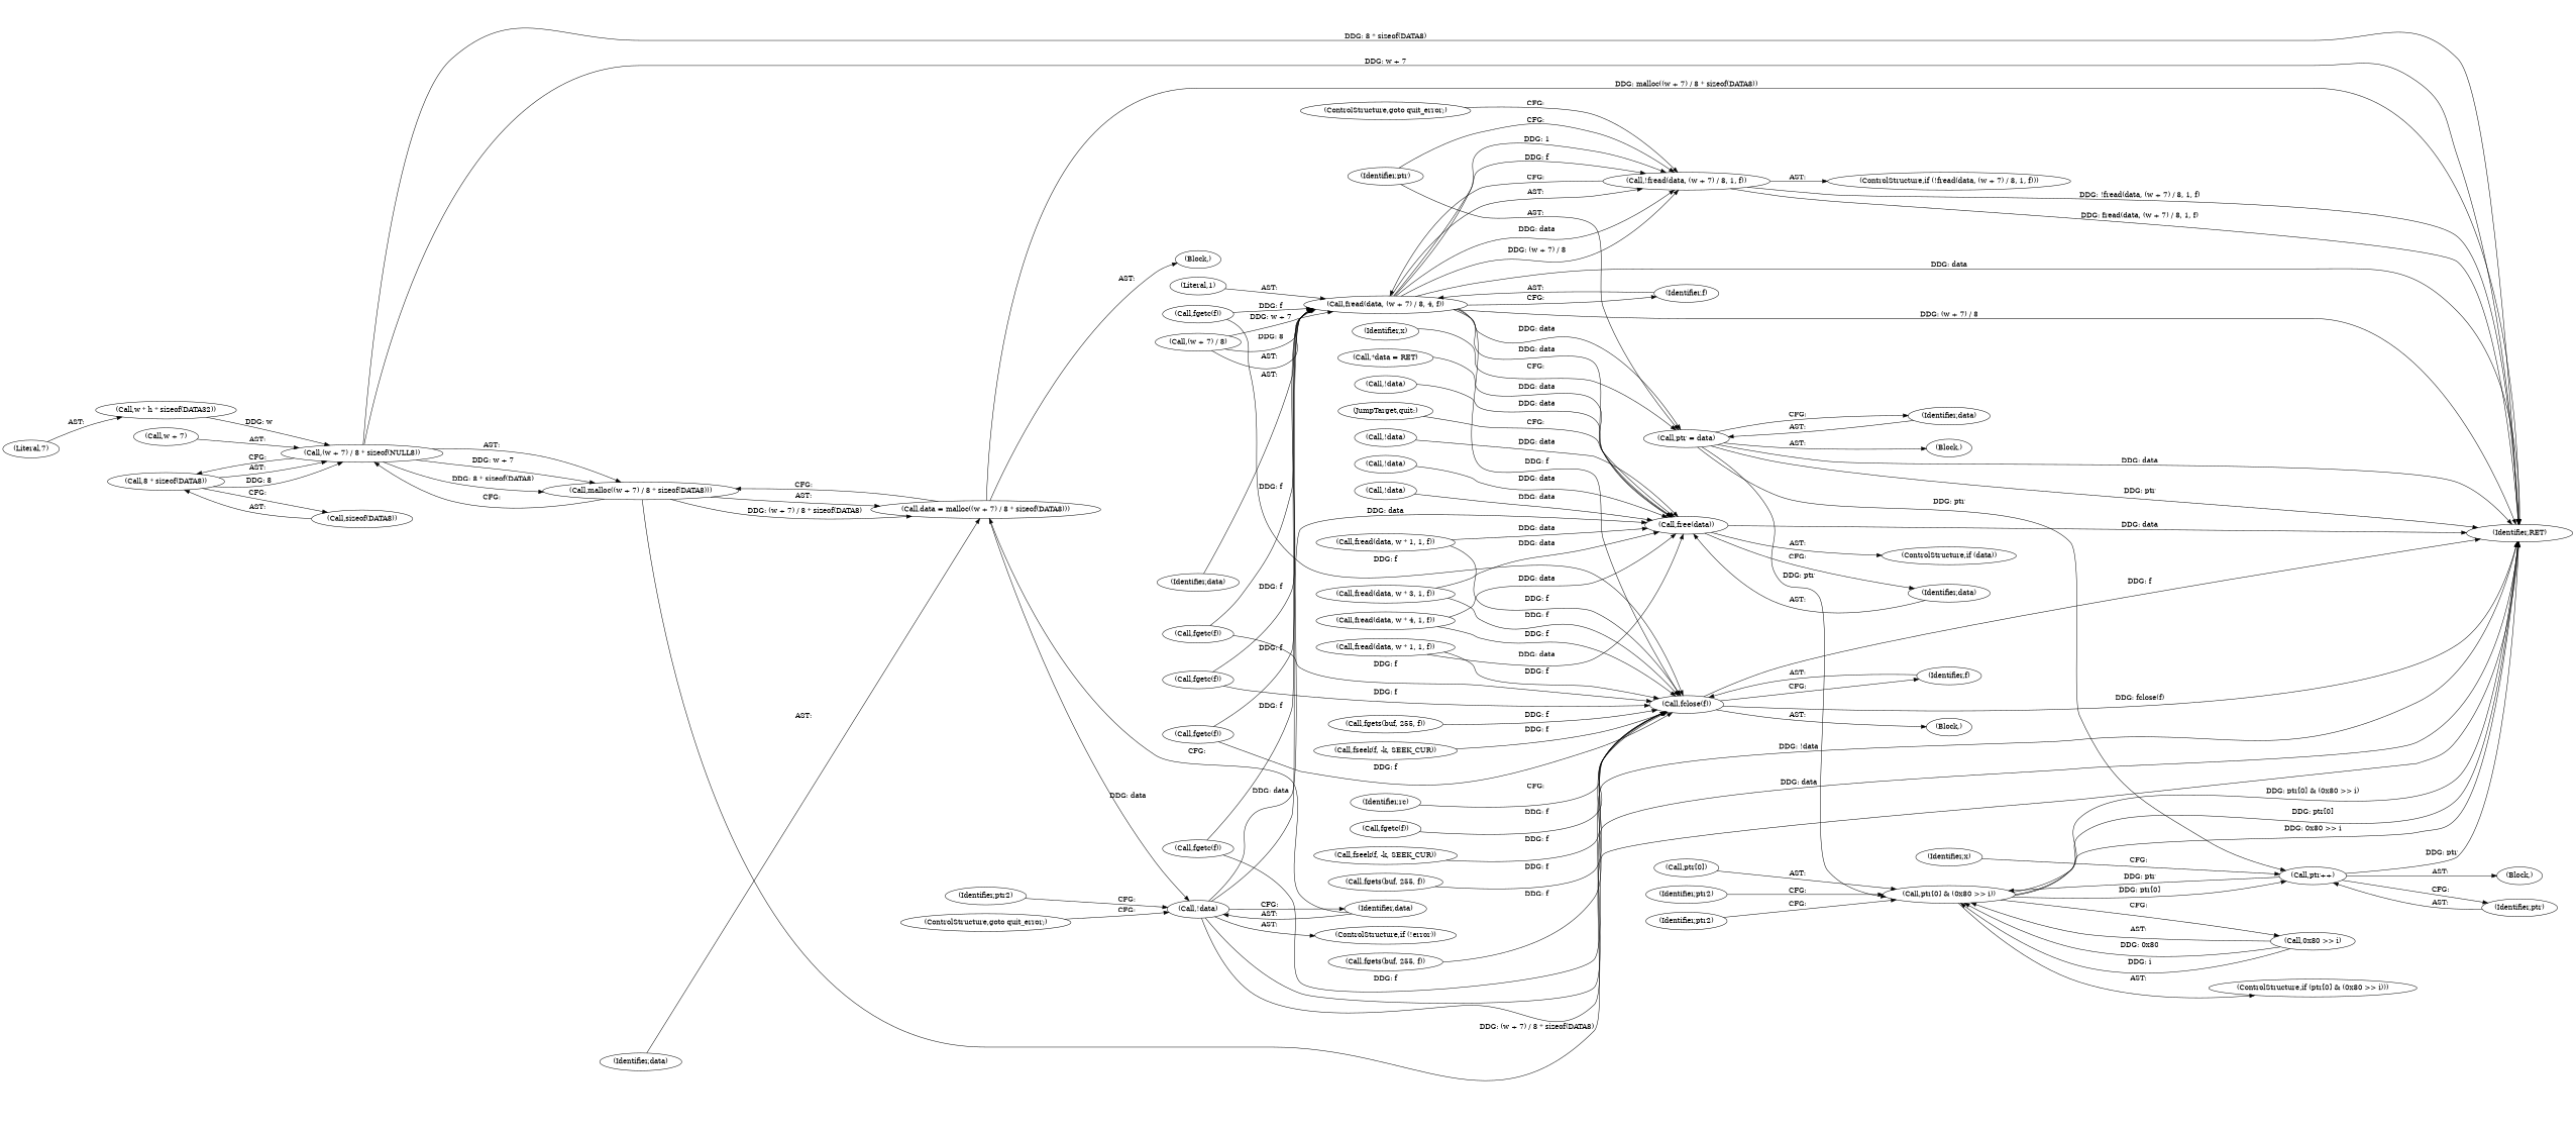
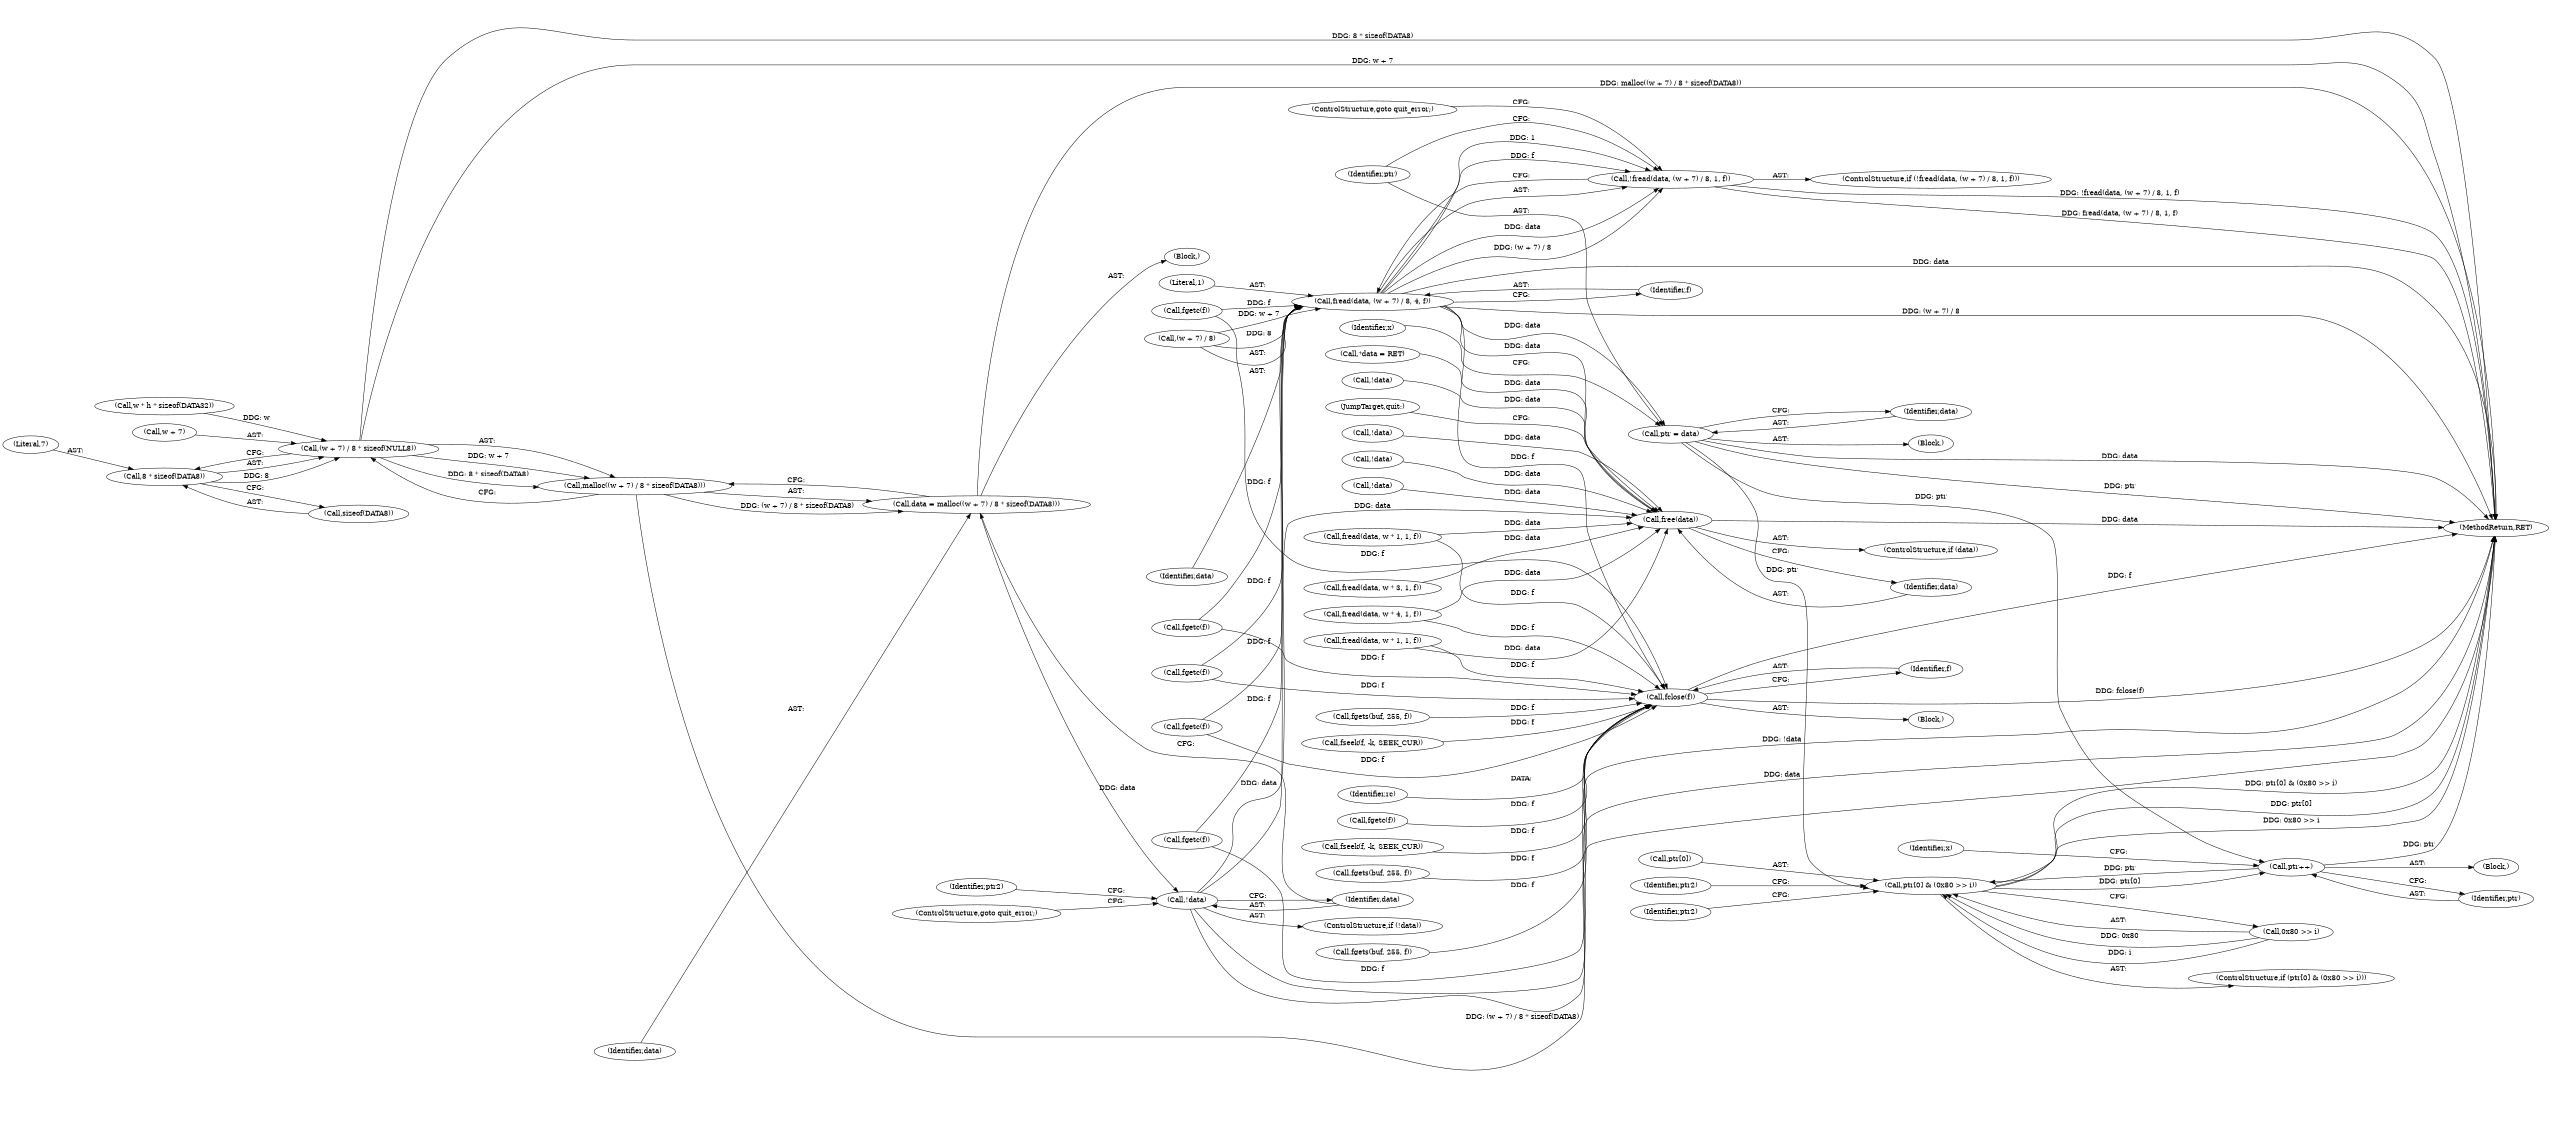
  digraph {
    rankdir=LR
    n1 [label="(Call,8 * sizeof(DATA8))"]
    n2 [label="(Call,(w + 7) / 8 * sizeof(NULL8))"]
    n3 [label="(Call,sizeof(DATA8))"]
    n4 [label="(Call,malloc((w + 7) / 8 * sizeof(DATA8)))"]
-   n5 [label="(Identifier,RET)"]
+   n5 [label="(MethodReturn,RET)"]
    n6 [label="(Call,data = malloc((w + 7) / 8 * sizeof(DATA8)))"]
    n7 [label="(Call,!data)"]
    n8 [label="(Block,)"]
    n9 [label="(Call,fread(data, (w + 7) / 8, 4, f))"]
    n10 [label="(Call,free(data))"]
    n11 [label="(Identifier,data)"]
-   n12 [label="(ControlStructure,if (!error))"]
+   n12 [label="(ControlStructure,if (!data))"]
    n13 [label="(Call,!fread(data, (w + 7) / 8, 1, f))"]
    n14 [label="(Call,ptr = data)"]
    n15 [label="(Call,fclose(f))"]
    n16 [label="(Identifier,f)"]
    n17 [label="(Identifier,data)"]
    n18 [label="(ControlStructure,if (data))"]
    n19 [label="(ControlStructure,if (!fread(data, (w + 7) / 8, 1, f)))"]
    n20 [label="(Call,ptr[0] & (0x80 >> i))"]
    n21 [label="(Call,ptr++)"]
    n22 [label="(Identifier,data)"]
    n23 [label="(Block,)"]
    n24 [label="(Block,)"]
    n25 [label="(Identifier,f)"]
    n26 [label="(ControlStructure,if (ptr[0] & (0x80 >> i)))"]
    n27 [label="(Call,0x80 >> i)"]
    n28 [label="(Block,)"]
    n29 [label="(Identifier,ptr)"]
    n30 [label="(Literal,1)"]
    n31 [label="(Identifier,ptr2)"]
    n32 [label="(Call,!data)"]
    n33 [label="(Call,fread(data, w * 1, 1, f))"]
    n34 [label="(Identifier,data)"]
    n35 [label="(Identifier,x)"]
    n36 [label="(Call,fgets(buf, 255, f))"]
    n37 [label="(Identifier,ptr)"]
    n38 [label="(Call,(w + 7) / 8)"]
    n39 [label="(Identifier,x)"]
    n40 [label="(Call,!data)"]
    n41 [label="(Call,*data = RET)"]
    n42 [label="(Call,w * h * sizeof(DATA32))"]
    n43 [label="(ControlStructure,goto quit_error;)"]
    n44 [label="(Call,!data)"]
    n45 [label="(Call,fread(data, w * 1, 1, f))"]
    n46 [label="(Call,fread(data, w * 3, 1, f))"]
    n47 [label="(Call,fgetc(f))"]
    n48 [label="(Identifier,data)"]
    n49 [label="(Call,fgets(buf, 255, f))"]
    n50 [label="(Call,fseek(f, -k, SEEK_CUR))"]
    n51 [label="(ControlStructure,goto quit_error;)"]
    n52 [label="(Call,fgetc(f))"]
    n53 [label="(Identifier,ptr2)"]
    n54 [label="(Call,fgetc(f))"]
    n55 [label="(Call,fseek(f, -k, SEEK_CUR))"]
    n56 [label="(Call,ptr[0])"]
    n57 [label="(JumpTarget,quit:)"]
    n58 [label="(Call,w + 7)"]
    n59 [label="(Literal,7)"]
    n60 [label="(Call,fgetc(f))"]
    n61 [label="(Call,fread(data, w * 4, 1, f))"]
    n62 [label="(Call,!data)"]
    n63 [label="(Call,fgetc(f))"]
    n64 [label="(Identifier,rc)"]
    n65 [label="(Call,fgetc(f))"]
    n66 [label="(Call,fgets(buf, 255, f))"]
    n67 [label="(Identifier,ptr2)"]
    n1 -> n2 [label="AST: "]
    n1 -> n2 [label="DDG: 8"]
    n1 -> n3 [label="CFG: "]
    n2 -> n1 [label="CFG: "]
    n2 -> n4 [label="AST: "]
    n2 -> n4 [label="DDG: w + 7"]
    n2 -> n4 [label="DDG: 8 * sizeof(DATA8)"]
    n2 -> n5 [label="DDG: 8 * sizeof(DATA8)"]
    n2 -> n5 [label="DDG: w + 7"]
    n3 -> n1 [label="AST: "]
    n4 -> n2 [label="CFG: "]
    n4 -> n5 [label="DDG: (w + 7) / 8 * sizeof(DATA8)"]
    n4 -> n6 [label="AST: "]
    n4 -> n6 [label="DDG: (w + 7) / 8 * sizeof(DATA8)"]
    n6 -> n4 [label="CFG: "]
    n6 -> n5 [label="DDG: malloc((w + 7) / 8 * sizeof(DATA8))"]
    n6 -> n7 [label="DDG: data"]
    n6 -> n8 [label="AST: "]
    n7 -> n5 [label="DDG: !data"]
    n7 -> n5 [label="DDG: data"]
    n7 -> n9 [label="DDG: data"]
    n7 -> n10 [label="DDG: data"]
    n7 -> n11 [label="CFG: "]
    n7 -> n12 [label="AST: "]
    n9 -> n5 [label="DDG: data"]
    n9 -> n5 [label="DDG: (w + 7) / 8"]
    n9 -> n10 [label="DDG: data"]
    n9 -> n13 [label="AST: "]
    n9 -> n13 [label="DDG: data"]
    n9 -> n13 [label="DDG: (w + 7) / 8"]
    n9 -> n13 [label="DDG: 1"]
    n9 -> n13 [label="DDG: f"]
    n9 -> n14 [label="DDG: data"]
    n9 -> n15 [label="DDG: f"]
    n9 -> n16 [label="CFG: "]
    n10 -> n5 [label="DDG: data"]
    n10 -> n17 [label="CFG: "]
    n10 -> n18 [label="AST: "]
    n11 -> n6 [label="CFG: "]
    n11 -> n7 [label="AST: "]
    n13 -> n5 [label="DDG: !fread(data, (w + 7) / 8, 1, f)"]
    n13 -> n5 [label="DDG: fread(data, (w + 7) / 8, 1, f)"]
    n13 -> n9 [label="CFG: "]
    n13 -> n19 [label="AST: "]
    n14 -> n5 [label="DDG: data"]
    n14 -> n5 [label="DDG: ptr"]
    n14 -> n20 [label="DDG: ptr"]
    n14 -> n21 [label="DDG: ptr"]
    n14 -> n22 [label="CFG: "]
    n14 -> n23 [label="AST: "]
    n15 -> n5 [label="DDG: fclose(f)"]
    n15 -> n5 [label="DDG: f"]
    n15 -> n24 [label="AST: "]
    n15 -> n25 [label="CFG: "]
    n16 -> n9 [label="AST: "]
    n17 -> n10 [label="AST: "]
    n20 -> n5 [label="DDG: ptr[0]"]
    n20 -> n5 [label="DDG: 0x80 >> i"]
    n20 -> n5 [label="DDG: ptr[0] & (0x80 >> i)"]
    n20 -> n21 [label="DDG: ptr[0]"]
    n20 -> n26 [label="AST: "]
    n20 -> n27 [label="CFG: "]
    n21 -> n5 [label="DDG: ptr"]
    n21 -> n20 [label="DDG: ptr"]
    n21 -> n28 [label="AST: "]
    n21 -> n29 [label="CFG: "]
    n22 -> n14 [label="AST: "]
    n25 -> n15 [label="AST: "]
    n27 -> n20 [label="AST: "]
    n27 -> n20 [label="DDG: 0x80"]
    n27 -> n20 [label="DDG: i"]
    n29 -> n21 [label="AST: "]
    n30 -> n9 [label="AST: "]
    n31 -> n20 [label="CFG: "]
    n32 -> n10 [label="DDG: data"]
    n33 -> n10 [label="DDG: data"]
    n33 -> n15 [label="DDG: f"]
    n34 -> n6 [label="AST: "]
    n35 -> n14 [label="CFG: "]
    n36 -> n15 [label="DDG: f"]
    n37 -> n13 [label="CFG: "]
    n37 -> n14 [label="AST: "]
    n38 -> n9 [label="AST: "]
    n38 -> n9 [label="DDG: w + 7"]
    n38 -> n9 [label="DDG: 8"]
    n39 -> n21 [label="CFG: "]
    n40 -> n10 [label="DDG: data"]
    n41 -> n10 [label="DDG: data"]
    n42 -> n2 [label="DDG: w"]
    n43 -> n13 [label="CFG: "]
    n44 -> n10 [label="DDG: data"]
    n45 -> n10 [label="DDG: data"]
    n45 -> n15 [label="DDG: f"]
    n46 -> n10 [label="DDG: data"]
-   n46 -> n15 [label="DDG: f"]
    n47 -> n9 [label="DDG: f"]
    n47 -> n15 [label="DDG: f"]
    n48 -> n9 [label="AST: "]
    n49 -> n15 [label="DDG: f"]
    n50 -> n15 [label="DDG: f"]
    n51 -> n7 [label="CFG: "]
    n52 -> n9 [label="DDG: f"]
    n52 -> n15 [label="DDG: f"]
    n53 -> n20 [label="CFG: "]
    n54 -> n15 [label="DDG: f"]
    n55 -> n15 [label="DDG: f"]
    n56 -> n20 [label="AST: "]
    n57 -> n10 [label="CFG: "]
    n58 -> n2 [label="AST: "]
-   n59 -> n42 [label="AST: "]
+   n59 -> n1 [label="AST: "]
    n60 -> n9 [label="DDG: f"]
    n60 -> n15 [label="DDG: f"]
    n61 -> n10 [label="DDG: data"]
    n61 -> n15 [label="DDG: f"]
    n62 -> n10 [label="DDG: data"]
    n63 -> n9 [label="DDG: f"]
    n63 -> n15 [label="DDG: f"]
-   n64 -> n15 [label="CFG: "]
+   n64 -> n15 [label="DATA: "]
    n65 -> n9 [label="DDG: f"]
    n65 -> n15 [label="DDG: f"]
    n66 -> n15 [label="DDG: f"]
    n67 -> n7 [label="CFG: "]
  }
